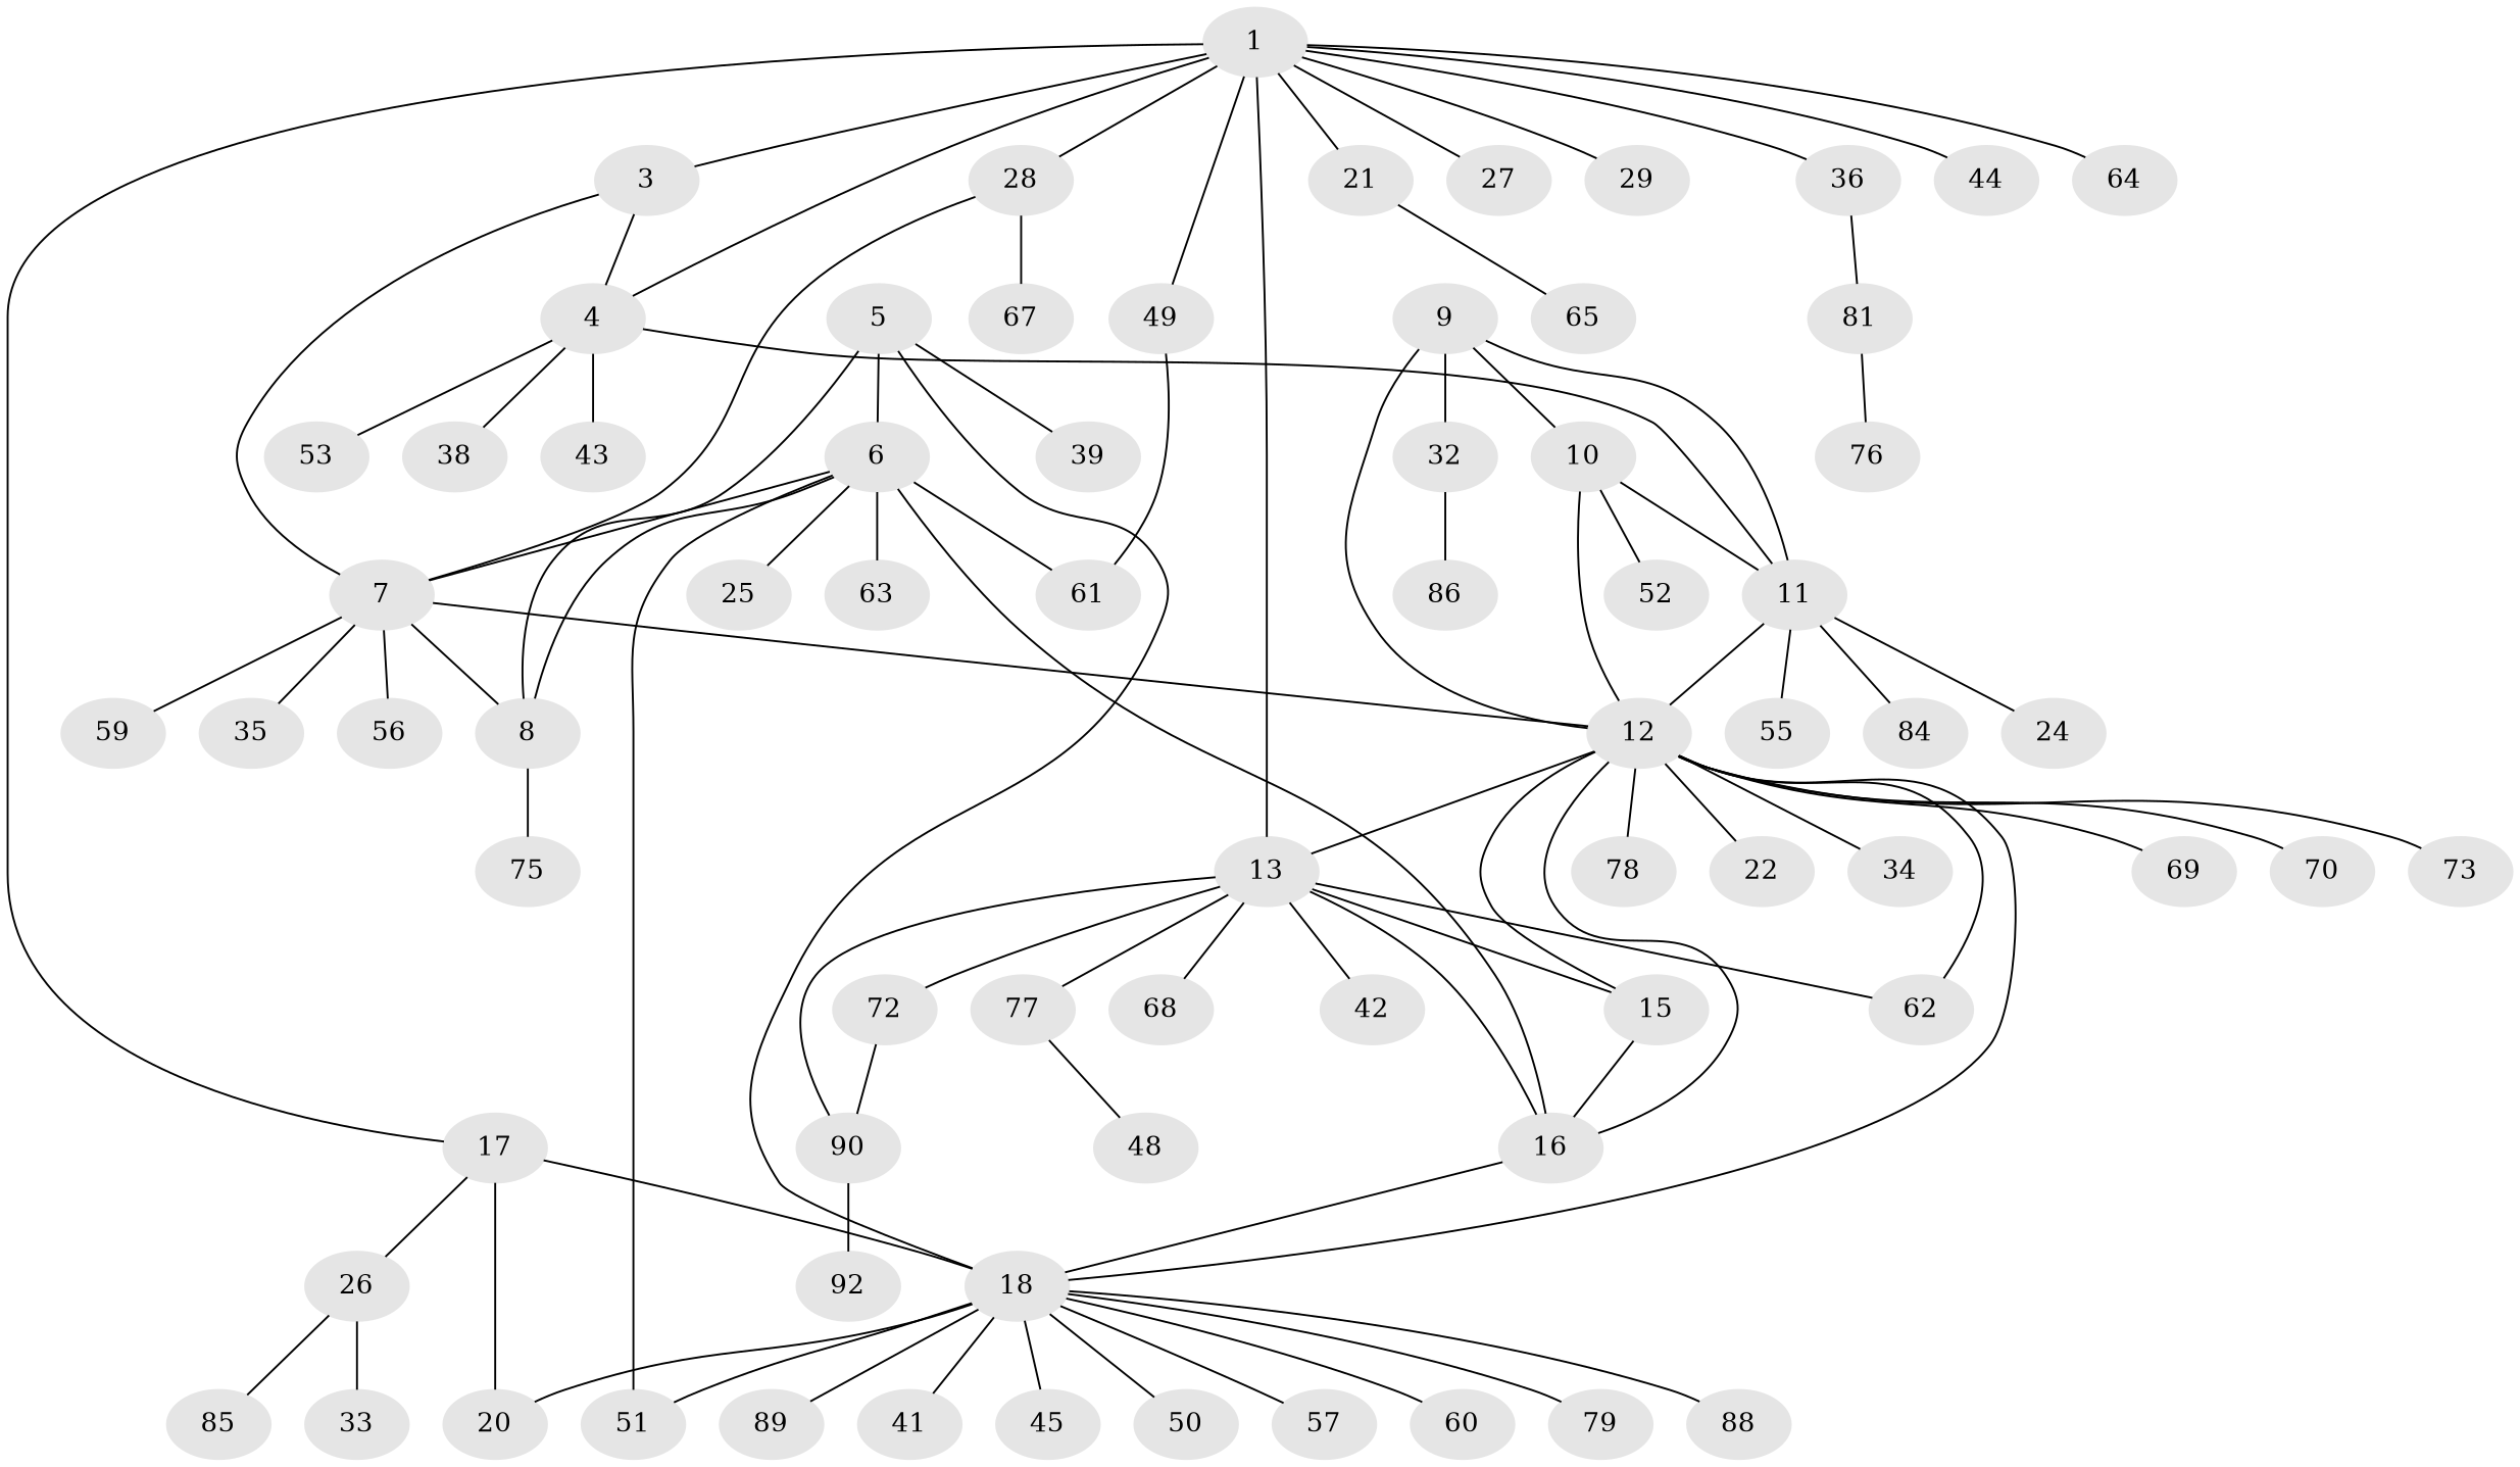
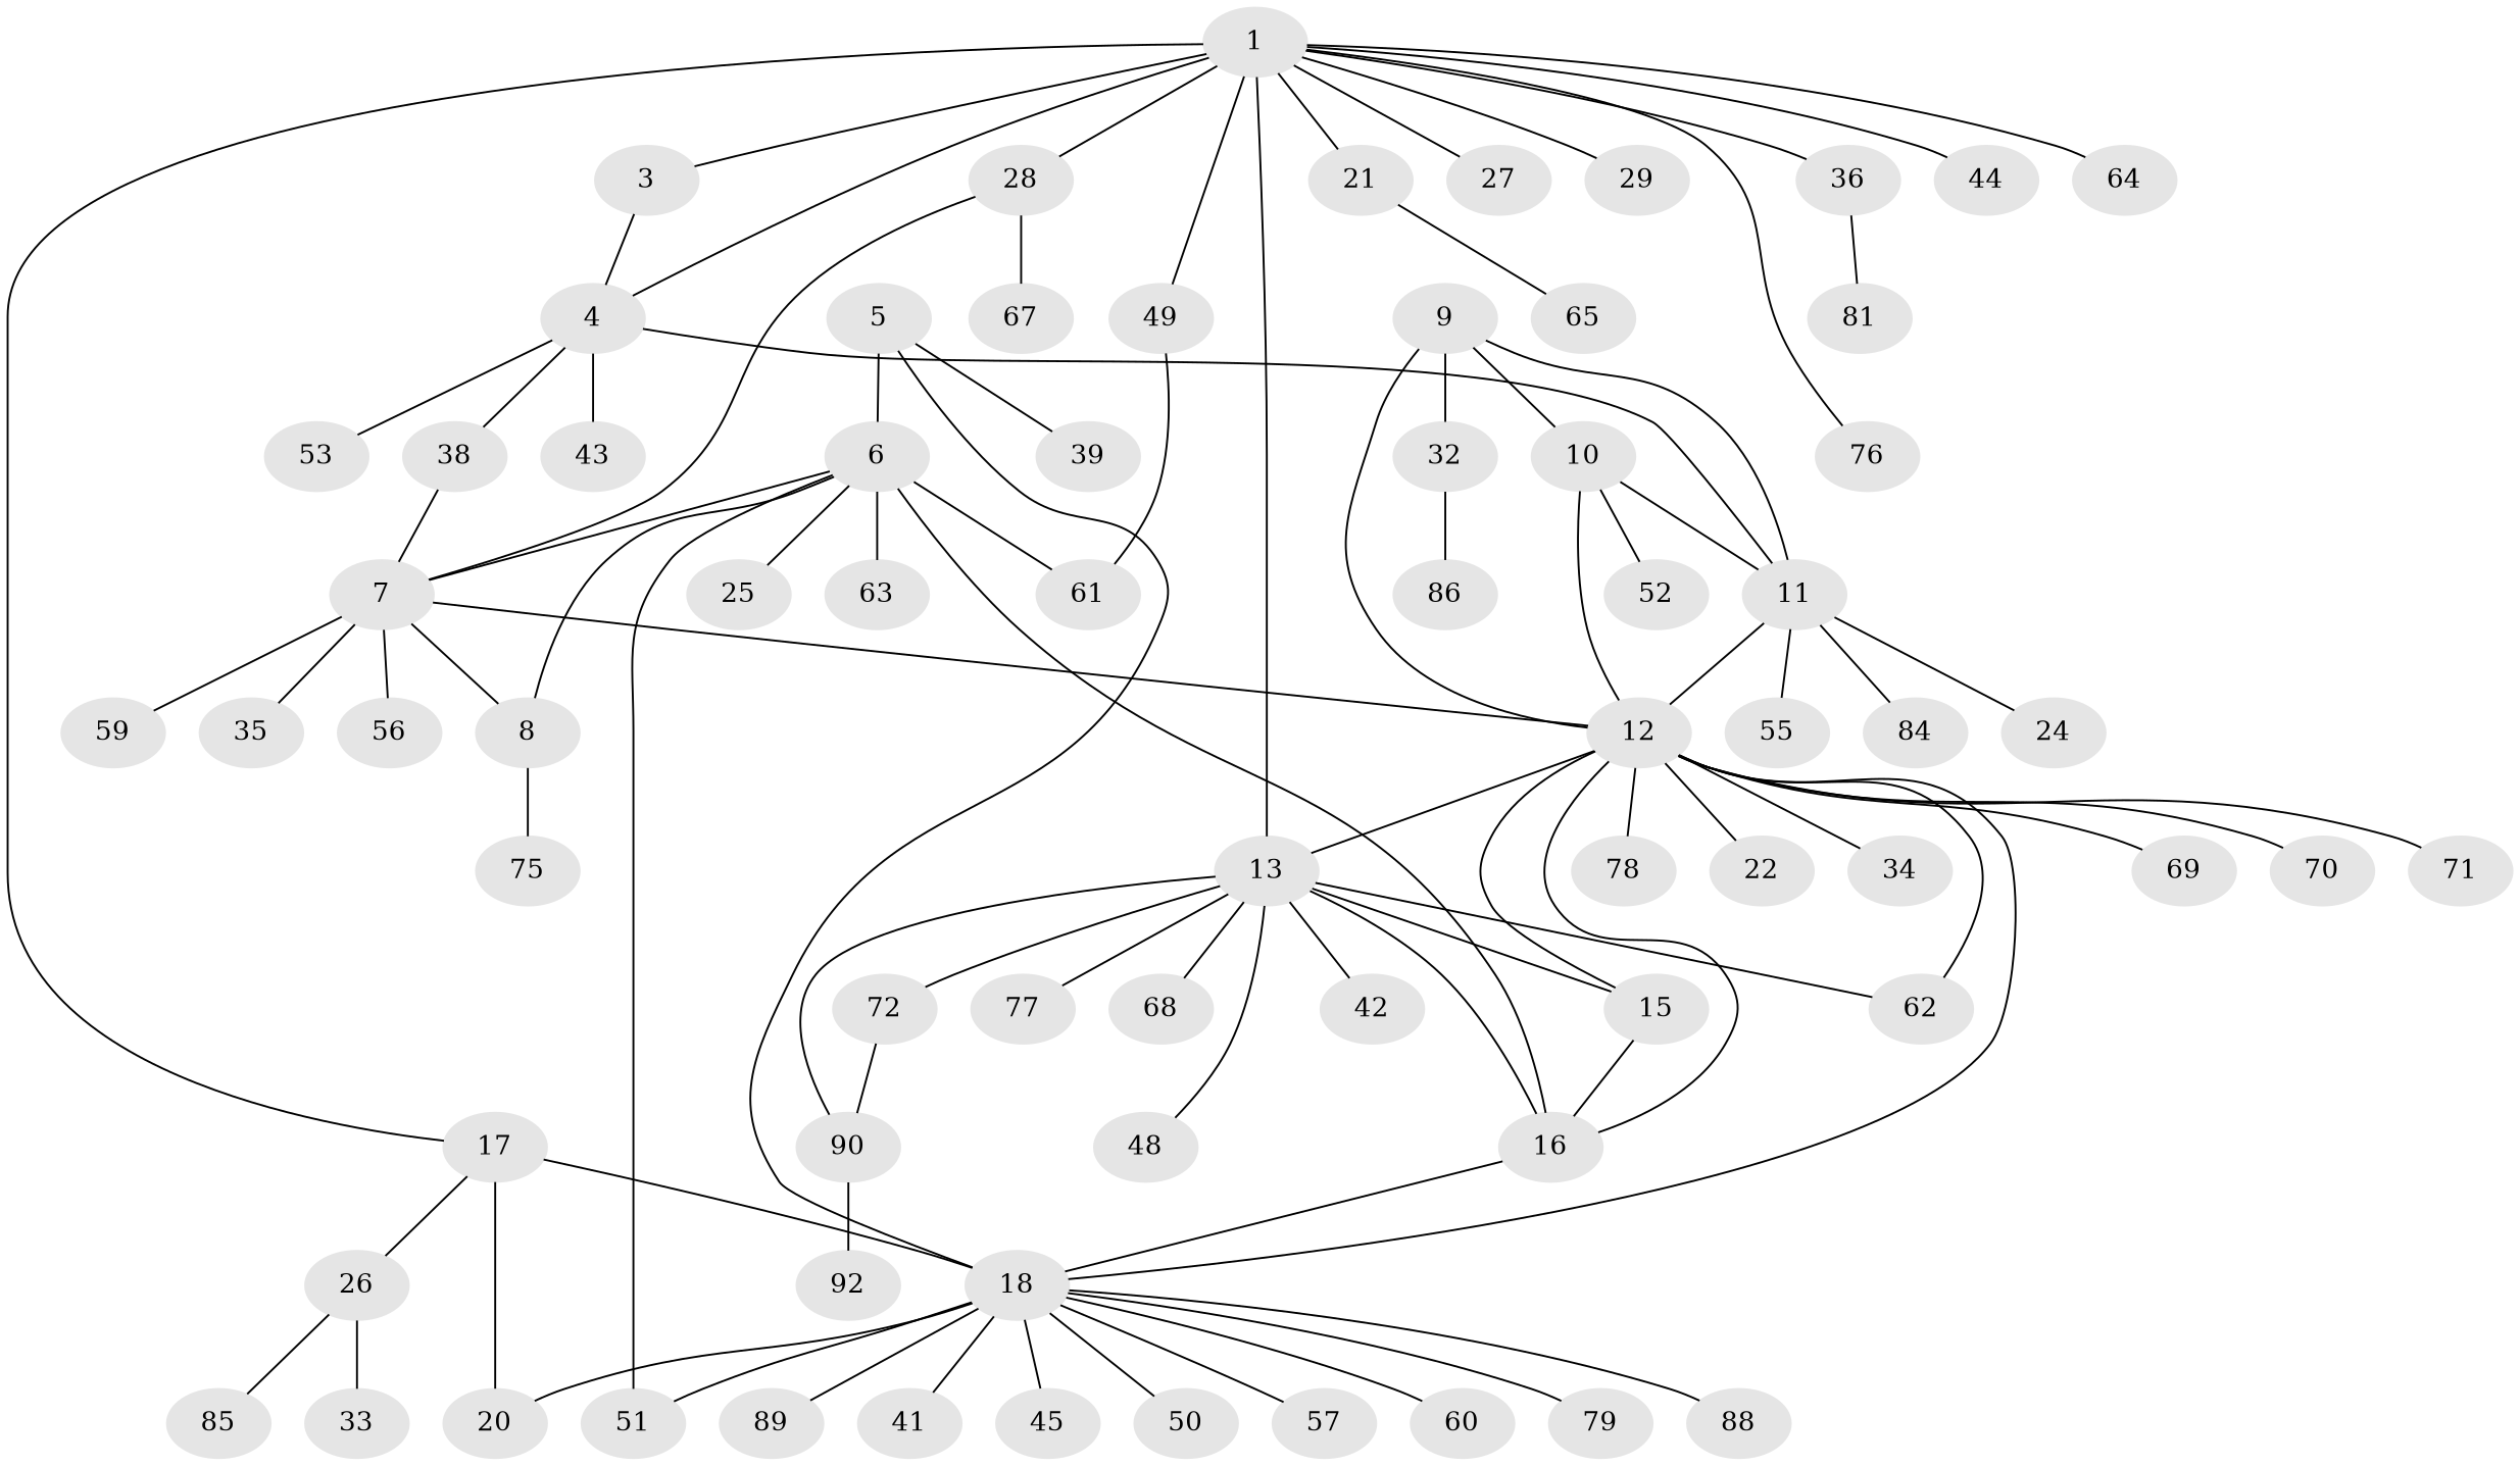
  graph {
    node [color=gray90 style=filled]
    1 [super="+2"]
    3
    4 [super="+54"]
    13 [super="+74"]
    17 [super="+80"]
    21
    27
    28 [super="+58"]
    29
    36
    44
    49
    64
    76
    7 [super="+23"]
    11 [super="+40"]
    38
    43
    53
    16
    15
    62
    42
    48 [super="+66"]
    68
    72
    77
    90
    18 [super="+19"]
    20
    26 [super="+32"]
    65 [super="+83"]
    67
    81
    61
    8 [super="+31"]
    12 [super="+14"]
    35
    56
    59
    24
    55
    84
    5 [super="+46"]
    6 [super="+47"]
    39
    25 [super="+30"]
    51 [super="+73"]
    63
    75 [super="+91"]
    41 [super="+87"]
    45
    50
    57
    60
    79
    88
    89
    22
    34
    69
    70
-   71 [label=73]
+   71
    78
    10 [super="+37"]
    52
    9
    n68 [label=32]
    86
    33
    85
    92
    1 -- 3 [weight=2]
    1 -- 4 [weight=2]
    1 -- 13
    1 -- 17
    1 -- 21
    1 -- 27
    1 -- 28
    1 -- 29
    1 -- 36
    1 -- 44
    1 -- 49
    1 -- 64
-   81 -- 76
+   1 -- 76
    3 -- 4
-   3 -- 7
+   38 -- 7
    4 -- 11
    4 -- 38
    4 -- 43
    4 -- 53
    13 -- 16
    13 -- 15
    13 -- 62
    13 -- 42
-   77 -- 48
+   13 -- 48
    13 -- 68
    13 -- 72
    13 -- 77
    13 -- 90
    17 -- 18 [weight=2]
    17 -- 20
    17 -- 26
    21 -- 65
    28 -- 7
    28 -- 67
    36 -- 81
    49 -- 61
    7 -- 8
    7 -- 12
    7 -- 35
    7 -- 56
    7 -- 59
    11 -- 12
    11 -- 24
    11 -- 55
    11 -- 84
    16 -- 18
    15 -- 16
    72 -- 90
    90 -- 92
    18 -- 20 [weight=2]
    18 -- 51
    18 -- 41
    18 -- 45
    18 -- 50
    18 -- 57
    18 -- 60
    18 -- 79
    18 -- 88
    18 -- 89
    26 -- 33
    26 -- 85
    8 -- 75
    12 -- 13
    12 -- 16
    12 -- 15
    12 -- 62
    12 -- 18
    12 -- 22
    12 -- 34
    12 -- 69
    12 -- 70
    12 -- 71
    12 -- 78
    5 -- 18
-   5 -- 8
    5 -- 6
    5 -- 39
    6 -- 7
    6 -- 16
    6 -- 61
    6 -- 8
    6 -- 25
    6 -- 51
    6 -- 63
    10 -- 11
    10 -- 12
    10 -- 52
    9 -- 11
    9 -- 12
    9 -- 10
    9 -- n68
    n68 -- 86
  }
